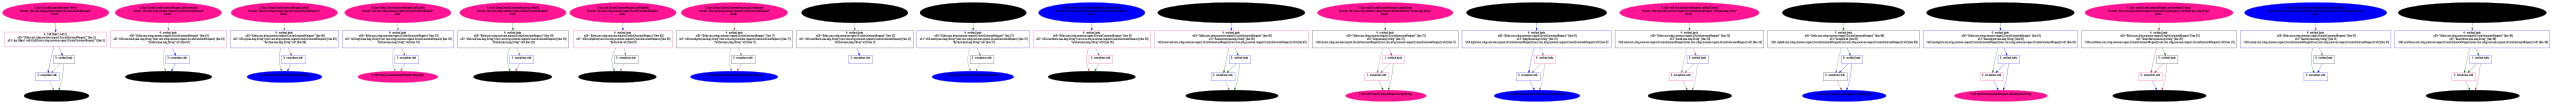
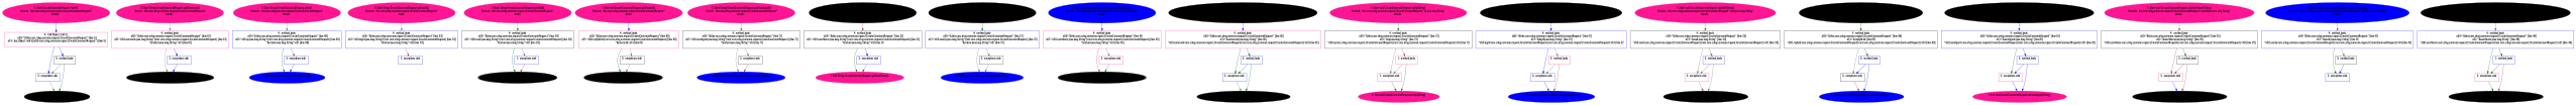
  digraph {
    fontname=Oswald
    node [color=black fontname=Oswald shape=box]
    edge [color=gray40 fontname=Oswald]
    n1 [color=deeppink label="1: Start CreateCommentRequest.<init>()\nFormals:  this:com.zrlog.common.request.CreateCommentRequest*\nLocals:  \n  " style=filled shape=""]
    n2 [color=deeppink label="4:  Call Object.<init>() \n   n$0=*&this:com.zrlog.common.request.CreateCommentRequest* [line 5]\n  n$1=_fun_Object.<init>()(n$0:com.zrlog.common.request.CreateCommentRequest*) [line 5]\n "]
    n3 [color=blue label="3:  exceptions sink \n  "]
    n4 [label="5:  method_body \n  "]
    n5 [label="2: Exit CreateCommentRequest.<init>() \n  " style=filled shape=""]
    n6 [color=deeppink label="1: Start String CreateCommentRequest.getComment()\nFormals:  this:com.zrlog.common.request.CreateCommentRequest*\nLocals:  \n  " style=filled shape=""]
    n7 [color=deeppink label="4:  method_body \n   n$0=*&this:com.zrlog.common.request.CreateCommentRequest* [line 61]\n  n$1=*n$0.comment:java.lang.String*(root com.zrlog.common.request.CreateCommentRequest) [line 61]\n  *&return:java.lang.String*=n$1 [line 61]\n "]
    n8 [label="2: Exit String CreateCommentRequest.getComment() \n  " style=filled shape=""]
    n9 [color=blue label="3:  exceptions sink \n  "]
    n10 [color=deeppink label="1: Start String CreateCommentRequest.getIp()\nFormals:  this:com.zrlog.common.request.CreateCommentRequest*\nLocals:  \n  " style=filled shape=""]
    n11 [color=blue label="4:  method_body \n   n$0=*&this:com.zrlog.common.request.CreateCommentRequest* [line 69]\n  n$1=*n$0.ip:java.lang.String*(root com.zrlog.common.request.CreateCommentRequest) [line 69]\n  *&return:java.lang.String*=n$1 [line 69]\n "]
    n12 [color=blue label="2: Exit String CreateCommentRequest.getIp() \n  " style=filled shape=""]
    n13 [color=blue label="3:  exceptions sink \n  "]
    n14 [color=deeppink label="1: Start String CreateCommentRequest.getLogId()\nFormals:  this:com.zrlog.common.request.CreateCommentRequest*\nLocals:  \n  " style=filled shape=""]
    n15 [color=blue label="4:  method_body \n   n$0=*&this:com.zrlog.common.request.CreateCommentRequest* [line 53]\n  n$1=*n$0.logId:java.lang.String*(root com.zrlog.common.request.CreateCommentRequest) [line 53]\n  *&return:java.lang.String*=n$1 [line 53]\n "]
-   n16 [color=deeppink label="2: Exit String CreateCommentRequest.getLogId() \n  " style=filled shape=""]
    n17 [color=blue label="3:  exceptions sink \n  "]
    n18 [color=deeppink label="1: Start String CreateCommentRequest.getMail()\nFormals:  this:com.zrlog.common.request.CreateCommentRequest*\nLocals:  \n  " style=filled shape=""]
    n19 [label="4:  method_body \n   n$0=*&this:com.zrlog.common.request.CreateCommentRequest* [line 29]\n  n$1=*n$0.mail:java.lang.String*(root com.zrlog.common.request.CreateCommentRequest) [line 29]\n  *&return:java.lang.String*=n$1 [line 29]\n "]
    n20 [label="2: Exit String CreateCommentRequest.getMail() \n  " style=filled shape=""]
    n21 [color=blue label="3:  exceptions sink \n  "]
    n22 [color=deeppink label="1: Start int CreateCommentRequest.getReplyId()\nFormals:  this:com.zrlog.common.request.CreateCommentRequest*\nLocals:  \n  " style=filled shape=""]
    n23 [color=deeppink label="4:  method_body \n   n$0=*&this:com.zrlog.common.request.CreateCommentRequest* [line 85]\n  n$1=*n$0.replyId:int(root com.zrlog.common.request.CreateCommentRequest) [line 85]\n  *&return:int=n$1 [line 85]\n "]
    n24 [label="2: Exit int CreateCommentRequest.getReplyId() \n  " style=filled shape=""]
    n25 [label="3:  exceptions sink \n  "]
    n26 [color=deeppink label="1: Start String CreateCommentRequest.getUserAgent()\nFormals:  this:com.zrlog.common.request.CreateCommentRequest*\nLocals:  \n  " style=filled shape=""]
    n27 [label="4:  method_body \n   n$0=*&this:com.zrlog.common.request.CreateCommentRequest* [line 77]\n  n$1=*n$0.userAgent:java.lang.String*(root com.zrlog.common.request.CreateCommentRequest) [line 77]\n  *&return:java.lang.String*=n$1 [line 77]\n "]
    n28 [color=blue label="2: Exit String CreateCommentRequest.getUserAgent() \n  " style=filled shape=""]
    n29 [label="3:  exceptions sink \n  "]
    n30 [label="1: Start String CreateCommentRequest.getUserHome()\nFormals:  this:com.zrlog.common.request.CreateCommentRequest*\nLocals:  \n  " style=filled shape=""]
    n31 [label="4:  method_body \n   n$0=*&this:com.zrlog.common.request.CreateCommentRequest* [line 21]\n  n$1=*n$0.userHome:java.lang.String*(root com.zrlog.common.request.CreateCommentRequest) [line 21]\n  *&return:java.lang.String*=n$1 [line 21]\n "]
+   n32 [color=deeppink label="2: Exit String CreateCommentRequest.getUserHome() \n  " style=filled shape=""]
    n33 [color=blue label="3:  exceptions sink \n  "]
    n34 [label="1: Start String CreateCommentRequest.getUserIp()\nFormals:  this:com.zrlog.common.request.CreateCommentRequest*\nLocals:  \n  " style=filled shape=""]
    n35 [color=blue label="4:  method_body \n   n$0=*&this:com.zrlog.common.request.CreateCommentRequest* [line 37]\n  n$1=*n$0.userIp:java.lang.String*(root com.zrlog.common.request.CreateCommentRequest) [line 37]\n  *&return:java.lang.String*=n$1 [line 37]\n "]
    n36 [color=blue label="2: Exit String CreateCommentRequest.getUserIp() \n  " style=filled shape=""]
    n37 [label="3:  exceptions sink \n  "]
    n38 [color=blue label="1: Start String CreateCommentRequest.getUserName()\nFormals:  this:com.zrlog.common.request.CreateCommentRequest*\nLocals:  \n  " style=filled shape=""]
    n39 [color=deeppink label="4:  method_body \n   n$0=*&this:com.zrlog.common.request.CreateCommentRequest* [line 45]\n  n$1=*n$0.userName:java.lang.String*(root com.zrlog.common.request.CreateCommentRequest) [line 45]\n  *&return:java.lang.String*=n$1 [line 45]\n "]
    n40 [label="2: Exit String CreateCommentRequest.getUserName() \n  " style=filled shape=""]
    n41 [color=deeppink label="3:  exceptions sink \n  "]
    n42 [label="1: Start void CreateCommentRequest.setComment(String)\nFormals:  this:com.zrlog.common.request.CreateCommentRequest* comment:java.lang.String*\nLocals:  \n  " style=filled shape=""]
    n43 [color=deeppink label="4:  method_body \n   n$0=*&this:com.zrlog.common.request.CreateCommentRequest* [line 65]\n  n$1=*&comment:java.lang.String* [line 65]\n  *n$0.comment:com.zrlog.common.request.CreateCommentRequest(root com.zrlog.common.request.CreateCommentRequest)=n$1 [line 65]\n "]
    n44 [color=blue label="3:  exceptions sink \n  "]
    n45 [color=blue label="5:  method_body \n  "]
    n46 [label="2: Exit void CreateCommentRequest.setComment(String) \n  " style=filled shape=""]
    n47 [color=deeppink label="1: Start void CreateCommentRequest.setIp(String)\nFormals:  this:com.zrlog.common.request.CreateCommentRequest* ip:java.lang.String*\nLocals:  \n  " style=filled shape=""]
    n48 [label="4:  method_body \n   n$0=*&this:com.zrlog.common.request.CreateCommentRequest* [line 73]\n  n$1=*&ip:java.lang.String* [line 73]\n  *n$0.ip:com.zrlog.common.request.CreateCommentRequest(root com.zrlog.common.request.CreateCommentRequest)=n$1 [line 73]\n "]
    n49 [color=deeppink label="3:  exceptions sink \n  "]
    n50 [color=deeppink label="5:  method_body \n  "]
    n51 [color=deeppink label="2: Exit void CreateCommentRequest.setIp(String) \n  " style=filled shape=""]
    n52 [label="1: Start void CreateCommentRequest.setLogId(String)\nFormals:  this:com.zrlog.common.request.CreateCommentRequest* logId:java.lang.String*\nLocals:  \n  " style=filled shape=""]
    n53 [color=blue label="4:  method_body \n   n$0=*&this:com.zrlog.common.request.CreateCommentRequest* [line 57]\n  n$1=*&logId:java.lang.String* [line 57]\n  *n$0.logId:com.zrlog.common.request.CreateCommentRequest(root com.zrlog.common.request.CreateCommentRequest)=n$1 [line 57]\n "]
    n54 [color=blue label="3:  exceptions sink \n  "]
    n55 [color=deeppink label="5:  method_body \n  "]
    n56 [color=blue label="2: Exit void CreateCommentRequest.setLogId(String) \n  " style=filled shape=""]
    n57 [color=deeppink label="1: Start void CreateCommentRequest.setMail(String)\nFormals:  this:com.zrlog.common.request.CreateCommentRequest* mail:java.lang.String*\nLocals:  \n  " style=filled shape=""]
    n58 [label="4:  method_body \n   n$0=*&this:com.zrlog.common.request.CreateCommentRequest* [line 33]\n  n$1=*&mail:java.lang.String* [line 33]\n  *n$0.mail:com.zrlog.common.request.CreateCommentRequest(root com.zrlog.common.request.CreateCommentRequest)=n$1 [line 33]\n "]
    n59 [color=deeppink label="3:  exceptions sink \n  "]
    n60 [color=blue label="5:  method_body \n  "]
    n61 [label="2: Exit void CreateCommentRequest.setMail(String) \n  " style=filled shape=""]
    n62 [label="1: Start void CreateCommentRequest.setReplyId(int)\nFormals:  this:com.zrlog.common.request.CreateCommentRequest* replyId:int\nLocals:  \n  " style=filled shape=""]
    n63 [label="4:  method_body \n   n$0=*&this:com.zrlog.common.request.CreateCommentRequest* [line 89]\n  n$1=*&replyId:int [line 89]\n  *n$0.replyId:com.zrlog.common.request.CreateCommentRequest(root com.zrlog.common.request.CreateCommentRequest)=n$1 [line 89]\n "]
    n64 [label="3:  exceptions sink \n  "]
    n65 [color=blue label="5:  method_body \n  "]
    n66 [color=blue label="2: Exit void CreateCommentRequest.setReplyId(int) \n  " style=filled shape=""]
    n67 [label="1: Start void CreateCommentRequest.setUserAgent(String)\nFormals:  this:com.zrlog.common.request.CreateCommentRequest* userAgent:java.lang.String*\nLocals:  \n  " style=filled shape=""]
    n68 [color=blue label="4:  method_body \n   n$0=*&this:com.zrlog.common.request.CreateCommentRequest* [line 81]\n  n$1=*&userAgent:java.lang.String* [line 81]\n  *n$0.userAgent:com.zrlog.common.request.CreateCommentRequest(root com.zrlog.common.request.CreateCommentRequest)=n$1 [line 81]\n "]
    n69 [color=deeppink label="3:  exceptions sink \n  "]
    n70 [color=blue label="5:  method_body \n  "]
    n71 [color=deeppink label="2: Exit void CreateCommentRequest.setUserAgent(String) \n  " style=filled shape=""]
    n72 [color=deeppink label="1: Start void CreateCommentRequest.setUserHome(String)\nFormals:  this:com.zrlog.common.request.CreateCommentRequest* userHome:java.lang.String*\nLocals:  \n  " style=filled shape=""]
    n73 [label="4:  method_body \n   n$0=*&this:com.zrlog.common.request.CreateCommentRequest* [line 25]\n  n$1=*&userHome:java.lang.String* [line 25]\n  *n$0.userHome:com.zrlog.common.request.CreateCommentRequest(root com.zrlog.common.request.CreateCommentRequest)=n$1 [line 25]\n "]
    n74 [color=deeppink label="3:  exceptions sink \n  "]
    n75 [label="5:  method_body \n  "]
    n76 [label="2: Exit void CreateCommentRequest.setUserHome(String) \n  " style=filled shape=""]
    n77 [color=blue label="1: Start void CreateCommentRequest.setUserIp(String)\nFormals:  this:com.zrlog.common.request.CreateCommentRequest* userIp:java.lang.String*\nLocals:  \n  " style=filled shape=""]
    n78 [color=blue label="4:  method_body \n   n$0=*&this:com.zrlog.common.request.CreateCommentRequest* [line 41]\n  n$1=*&userIp:java.lang.String* [line 41]\n  *n$0.userIp:com.zrlog.common.request.CreateCommentRequest(root com.zrlog.common.request.CreateCommentRequest)=n$1 [line 41]\n "]
    n79 [color=blue label="3:  exceptions sink \n  "]
    n80 [label="5:  method_body \n  "]
    n81 [label="1: Start void CreateCommentRequest.setUserName(String)\nFormals:  this:com.zrlog.common.request.CreateCommentRequest* userName:java.lang.String*\nLocals:  \n  " style=filled shape=""]
    n82 [color=blue label="4:  method_body \n   n$0=*&this:com.zrlog.common.request.CreateCommentRequest* [line 49]\n  n$1=*&userName:java.lang.String* [line 49]\n  *n$0.userName:com.zrlog.common.request.CreateCommentRequest(root com.zrlog.common.request.CreateCommentRequest)=n$1 [line 49]\n "]
    n83 [color=deeppink label="3:  exceptions sink \n  "]
    n84 [color=blue label="5:  method_body \n  "]
    n85 [label="2: Exit void CreateCommentRequest.setUserName(String) \n  " style=filled shape=""]
    n1 -> n2 [color=blue]
    n2 -> n3 [color=blue]
    n2 -> n4 [color=blue]
    n3 -> n5
    n4 -> n3
    n4 -> n5 [color=darkgreen]
    n6 -> n7
    n7 -> n8
    n7 -> n9 [color=blue]
    n9 -> n8 [color=blue]
    n10 -> n11
    n11 -> n12 [color=darkgreen]
    n11 -> n13 [color=brown]
    n13 -> n12 [color=blue]
    n14 -> n15
-   n15 -> n16
    n15 -> n17 [color=brown]
-   n17 -> n16 [color=brown]
    n18 -> n19 [color=darkgreen]
    n19 -> n20 [color=darkgreen]
    n19 -> n21
    n21 -> n20 [color=brown]
    n22 -> n23 [color=blue]
    n23 -> n24 [color=darkgreen]
    n23 -> n25
    n25 -> n24
    n26 -> n27 [color=brown]
    n27 -> n28
    n27 -> n29
    n29 -> n28 [color=brown]
    n30 -> n31 [color=brown]
+   n31 -> n32 [color=darkgreen]
    n31 -> n33 [color=blue]
+   n33 -> n32 [color=darkgreen]
    n34 -> n35 [color=darkgreen]
    n35 -> n36
    n35 -> n37
    n37 -> n36
    n38 -> n39 [color=blue]
    n39 -> n40 [color=brown]
    n39 -> n41
    n41 -> n40 [color=darkgreen]
    n42 -> n43 [color=blue]
    n43 -> n44 [color=darkgreen]
    n43 -> n45 [color=darkgreen]
    n44 -> n46
    n45 -> n44 [color=darkgreen]
    n45 -> n46 [color=darkgreen]
    n47 -> n48 [color=darkgreen]
    n48 -> n49
    n48 -> n50 [color=brown]
    n49 -> n51 [color=darkgreen]
    n50 -> n49
    n50 -> n51 [color=darkgreen]
    n52 -> n53 [color=blue]
    n53 -> n54 [color=blue]
    n53 -> n55
    n54 -> n56 [color=blue]
    n55 -> n54
    n55 -> n56 [color=brown]
    n57 -> n58 [color=darkgreen]
    n58 -> n59
    n58 -> n60 [color=brown]
    n59 -> n61 [color=brown]
    n60 -> n59
    n60 -> n61
    n62 -> n63 [color=darkgreen]
    n63 -> n64
    n63 -> n65 [color=darkgreen]
    n64 -> n66 [color=brown]
    n65 -> n64 [color=blue]
    n65 -> n66 [color=blue]
    n67 -> n68 [color=blue]
    n68 -> n69 [color=darkgreen]
    n68 -> n70 [color=blue]
    n69 -> n71 [color=blue]
    n70 -> n69 [color=blue]
    n70 -> n71 [color=blue]
    n72 -> n73 [color=brown]
    n73 -> n74 [color=brown]
    n73 -> n75 [color=darkgreen]
    n74 -> n76 [color=blue]
    n75 -> n74 [color=brown]
    n75 -> n76 [color=brown]
    n77 -> n78 [color=brown]
    n78 -> n79 [color=darkgreen]
    n78 -> n80
    n80 -> n79 [color=blue]
    n81 -> n82 [color=brown]
    n82 -> n83 [color=darkgreen]
    n82 -> n84 [color=darkgreen]
    n83 -> n85 [color=darkgreen]
    n84 -> n83 [color=darkgreen]
    n84 -> n85 [color=brown]
  }
